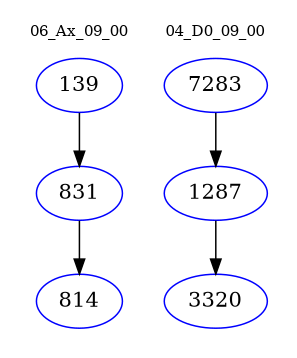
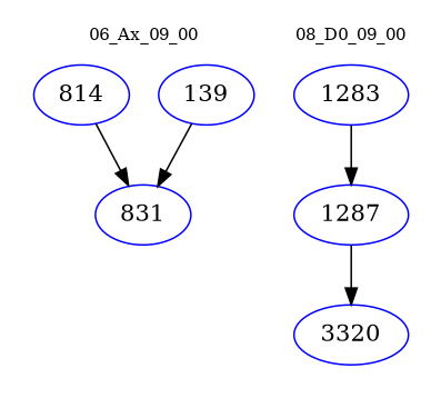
  digraph {
    node [color=blue]
    edge [color=black]
    n1 [label=139]
    n2 [label=831]
    n3 [label=814]
-   n4 [label=7283]
+   n4 [label=1283]
    n5 [label=1287]
    n6 [label=3320]
    subgraph cluster_1 {
      color=white
      fontsize=10
      label="06_Ax_09_00"
      n1
      n2
      n3
    }
    subgraph cluster_2 {
      color=white
      fontsize=10
-     label="04_D0_09_00"
+     label="08_D0_09_00"
      n4
      n5
      n6
    }
    n1 -> n2
-   n2 -> n3
+   n3 -> n2
    n4 -> n5
    n5 -> n6
  }
